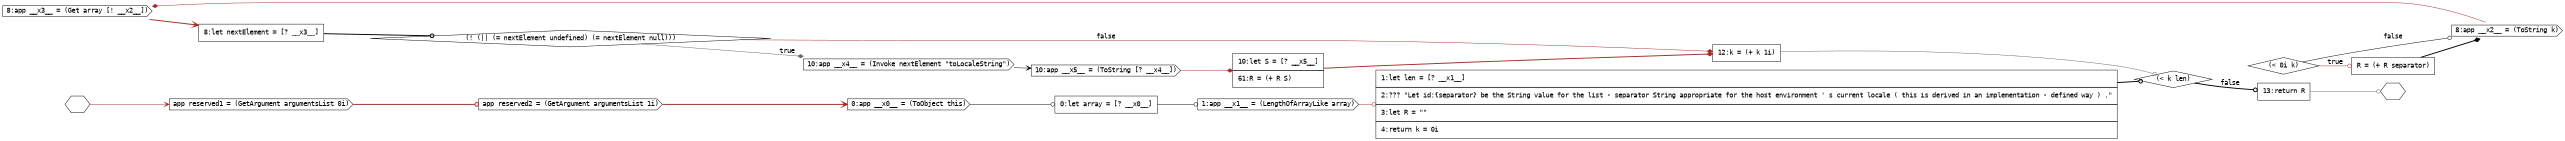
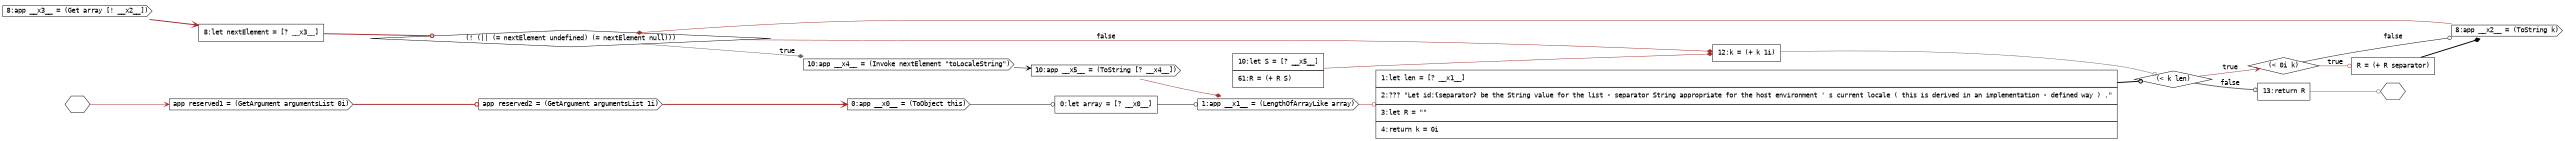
  digraph {
    fontname="DejaVu Sans Mono"
    rankdir=LR
    node [color=black fillcolor=white fontname="DejaVu Sans Mono" shape=cds style=filled]
    edge [arrowhead=odot color=brown fontname="DejaVu Sans Mono" style=solid]
    n1 [label=<<font color="black">8:app __x3__ = (Get array [! __x2__])</font>>]
    n2 [label=<<font color="black">     <table border="0" cellborder="1" cellspacing="0" cellpadding="10">       <tr><td align="left">8:let nextElement = [? __x3__]</td></tr>     </table>   </font>> margin=0 shape=none]
    n3 [label=<<font color="black">(! (|| (= nextElement undefined) (= nextElement null)))</font>> shape=diamond]
    n4 [label=<<font color="black">0:app __x0__ = (ToObject this)</font>>]
    n5 [label=<<font color="black">     <table border="0" cellborder="1" cellspacing="0" cellpadding="10">       <tr><td align="left">0:let array = [? __x0__]</td></tr>     </table>   </font>> margin=0 shape=none]
    n6 [label=<<font color="black">1:app __x1__ = (LengthOfArrayLike array)</font>>]
    n7 [label=<<font color="black">(&lt; k len)</font>> shape=diamond]
    n8 [label=<<font color="black">(&lt; 0i k)</font>> shape=diamond]
    n9 [label=<<font color="black">     <table border="0" cellborder="1" cellspacing="0" cellpadding="10">       <tr><td align="left">13:return R</td></tr>     </table>   </font>> margin=0 shape=none]
    n10 [label=<<font color="black">     <table border="0" cellborder="1" cellspacing="0" cellpadding="10">       <tr><td align="left">R = (+ R separator)</td></tr>     </table>   </font>> margin=0 shape=none]
    n11 [label=<<font color="black">8:app __x2__ = (ToString k)</font>>]
    n12 [label=" " shape=hexagon]
    n13 [label=<<font color="black">10:app __x5__ = (ToString [? __x4__])</font>>]
    n14 [label=<<font color="black">     <table border="0" cellborder="1" cellspacing="0" cellpadding="10">       <tr><td align="left">10:let S = [? __x5__]</td></tr>       <tr><td align="left">61:R = (+ R S)</td></tr>     </table>   </font>> margin=0 shape=none]
    n15 [label=<<font color="black">     <table border="0" cellborder="1" cellspacing="0" cellpadding="10">       <tr><td align="left">12:k = (+ k 1i)</td></tr>     </table>   </font>> margin=0 shape=none]
    n16 [label=<<font color="black">10:app __x4__ = (Invoke nextElement &quot;toLocaleString&quot;)</font>>]
    n17 [label=" " shape=hexagon]
    n18 [label=<<font color="black">app reserved1 = (GetArgument argumentsList 0i)</font>>]
    n19 [label=<<font color="black">app reserved2 = (GetArgument argumentsList 1i)</font>>]
    n20 [label=<<font color="black">     <table border="0" cellborder="1" cellspacing="0" cellpadding="10">       <tr><td align="left">1:let len = [? __x1__]</td></tr>       <tr><td align="left">2:??? &quot;Let id:{separator} be the String value for the list - separator String appropriate for the host environment ' s current locale ( this is derived in an implementation - defined way ) .&quot;</td></tr>       <tr><td align="left">3:let R = &quot;&quot;</td></tr>       <tr><td align="left">4:return k = 0i</td></tr>     </table>   </font>> margin=0 shape=none]
    n1 -> n2 [arrowhead=vee style=bold]
-   n2 -> n3 [color=black style=bold]
+   n2 -> n3 [style=bold]
    n3 -> n15 [arrowhead=diamond label=<<font color="black">false</font>>]
    n3 -> n16 [arrowhead=diamond color=gray40 label=<<font color="black">true</font>>]
    n4 -> n5 [color=black]
    n5 -> n6 [color=black]
    n6 -> n20
-   n7 -> n9 [color=black label=<<font color="black">false</font>> style=bold]
+   n7 -> n8 [arrowhead=vee label=<<font color="black">true</font>>]
+   n7 -> n9 [color=gray40 label=<<font color="black">false</font>> style=bold]
    n8 -> n10 [label=<<font color="black">true</font>>]
    n8 -> n11 [color=black label=<<font color="black">false</font>>]
    n9 -> n12 [color=gray40]
    n10 -> n11 [arrowhead=diamond color=black style=bold]
-   n11 -> n1 [arrowhead=diamond]
-   n13 -> n14 [arrowhead=diamond]
-   n14 -> n15 [arrowhead=diamond style=bold]
+   n11 -> n3 [arrowhead=diamond]
+   n13 -> n6 [arrowhead=diamond]
+   n14 -> n15 [arrowhead=diamond]
    n15 -> n7 [color=gray40]
    n16 -> n13 [arrowhead=vee color=black]
    n17 -> n18 [arrowhead=vee]
    n18 -> n19 [style=bold]
    n19 -> n4 [arrowhead=vee style=bold]
    n20 -> n7 [color=black style=bold]
  }
